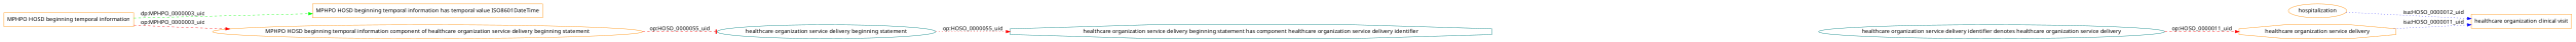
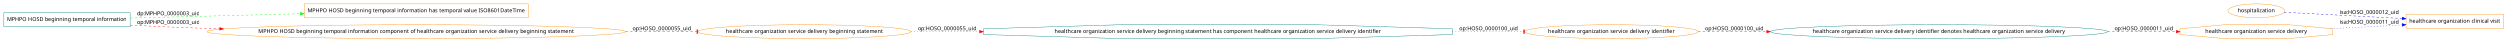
  digraph {
    fontname="Noto Sans"
    rankdir=LR
    node [color=darkorange fontname="Noto Sans" shape=ellipse]
    edge [arrowhead=normal color=red fontname="Noto Sans" style=dashed]
+   n1 [label="healthcare organization service delivery identifier"]
    n2 [color=teal label="healthcare organization service delivery identifier denotes healthcare organization service delivery"]
    n3 [label="healthcare organization service delivery" shape=octagon]
    n4 [label="healthcare organization clinical visit" shape=box]
-   n5 [color=teal label="healthcare organization service delivery beginning statement"]
+   n5 [label="healthcare organization service delivery beginning statement"]
    n6 [color=teal label="healthcare organization service delivery beginning statement has component healthcare organization service delivery identifier" shape=octagon]
    n7 [label="MPHPO HOSD beginning temporal information has temporal value ISO8601DateTime" shape=box]
    n8 [label="MPHPO HOSD beginning temporal information component of healthcare organization service delivery beginning statement"]
-   n9 [label="MPHPO HOSD beginning temporal information" shape=box]
+   n9 [color=teal label="MPHPO HOSD beginning temporal information" shape=box]
    n10 [label=hospitalization]
+   n1 -> n2 [label="op:HOSO_0000100_uid"]
    n2 -> n3 [label="op:HOSO_0000011_uid"]
    n3 -> n4 [color=blue label="isa:HOSO_0000011_uid" style=dotted]
    n5 -> n6 [label="op:HOSO_0000055_uid" style=dotted]
+   n6 -> n1 [arrowhead=tee label="op:HOSO_0000100_uid" style=dotted]
    n8 -> n5 [arrowhead=tee label="op:HOSO_0000055_uid"]
    n9 -> n7 [color=green label="dp:MPHPO_0000003_uid"]
    n9 -> n8 [label="op:MPHPO_0000003_uid"]
-   n10 -> n4 [color=blue label="isa:HOSO_0000012_uid" style=dotted]
+   n10 -> n4 [color=blue label="isa:HOSO_0000012_uid"]
  }
